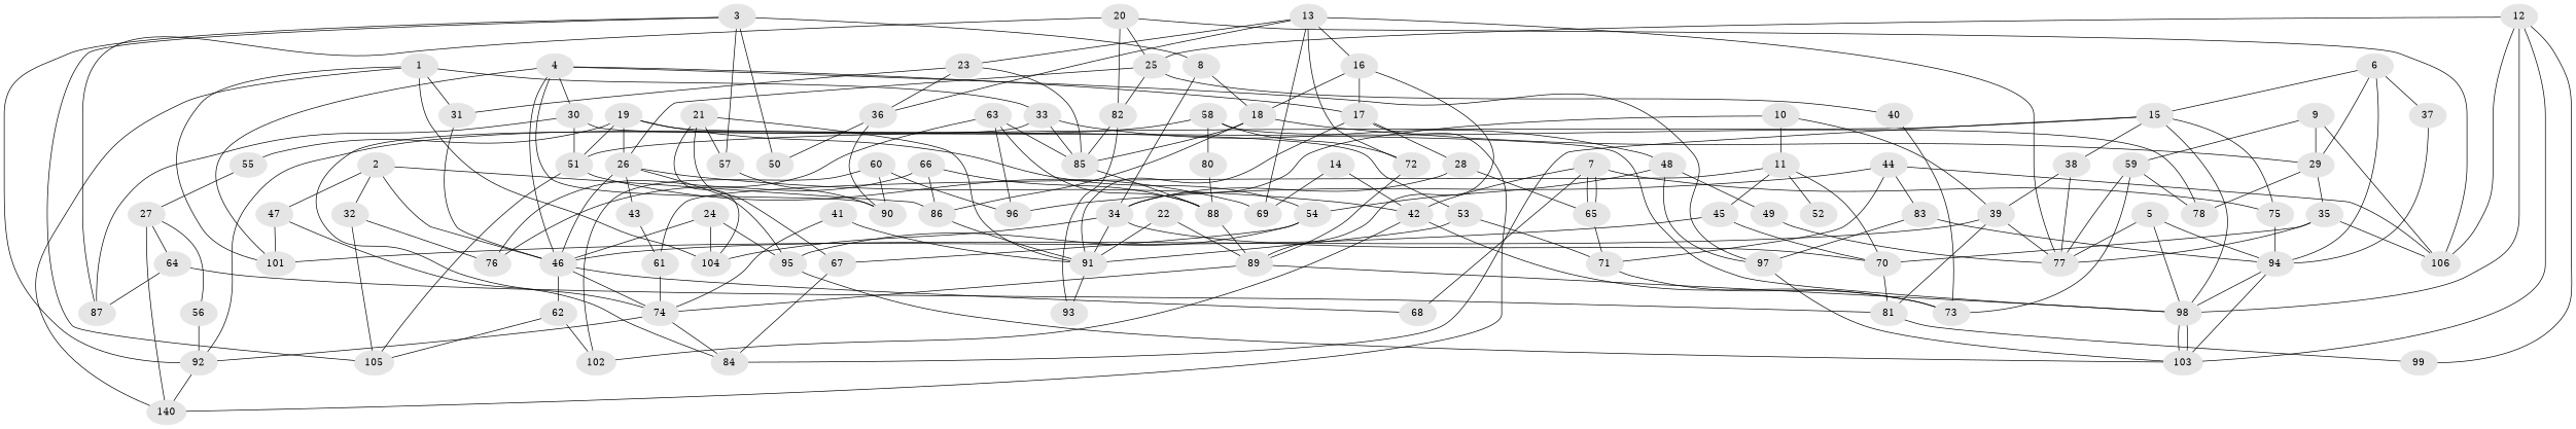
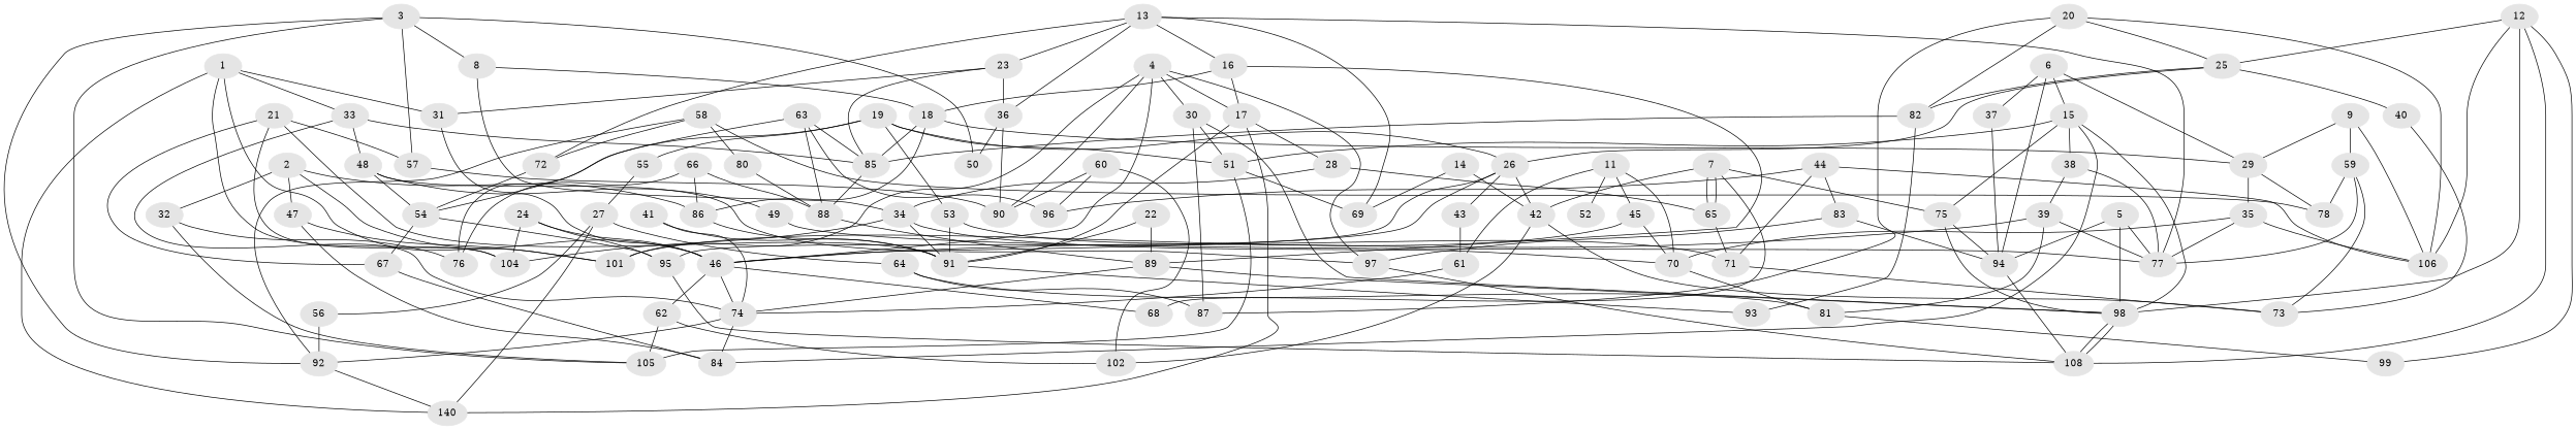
  graph {
    node [color=gray90 style=filled]
    1
    31
    33
    n4 [label=140]
    101
    104
    46
    85
    48
    74
    2
    32
    47
    86
    105
    76
    68
    62
    84
    91
    3
    8
    50
    57
    92
    18
    34
    90
    4
    17
    30
    97
    28
    98
    51
    87
-   103
+   103 [label=108]
    5
    77
    94
    6
    15
    29
    37
    75
    38
    35
    78
    7
    42
    65
    73
    102
    71
    70
    9
    59
    106
-   10
    11
    39
    52
    45
    61
    81
    12
    25
    99
    26
    82
    40
    13
    16
    23
    36
    69
    72
    89
    14
    93
    88
    19
    53
    54
    55
    95
    43
    67
    27
    20
    21
    22
    24
    56
    64
    49
    41
    44
    83
    96
    58
    80
    60
    63
    66
    1 -- 31
    1 -- 33
    1 -- n4
    1 -- 101
    1 -- 104
    31 -- 46
    33 -- 85
    33 -- 48
    33 -- 74
    46 -- 74
    46 -- 68
    46 -- 62
    85 -- 88
    48 -- 97
    48 -- 54
    48 -- 49
    74 -- 84
    74 -- 92
    2 -- 46
    2 -- 32
    2 -- 47
    2 -- 86
    32 -- 105
    32 -- 76
    47 -- 101
    47 -- 84
    86 -- 91
    62 -- 105
    62 -- 102
    91 -- 93
    3 -- 105
    3 -- 8
    3 -- 50
    3 -- 57
    3 -- 92
    8 -- 18
    8 -- 34
    57 -- 90
    92 -- n4
    18 -- 85
    18 -- 86
    18 -- 29
    34 -- 104
    34 -- 91
    34 -- 70
    4 -- 101
    4 -- 46
    4 -- 90
    4 -- 17
    4 -- 30
    4 -- 97
    17 -- n4
    17 -- 91
    17 -- 28
    30 -- 98
    30 -- 51
    30 -- 87
    97 -- 103
    28 -- 34
    28 -- 65
    98 -- 103
    98 -- 103
    51 -- 105
    51 -- 69
    5 -- 98
    5 -- 77
    5 -- 94
-   94 -- 98
+   75 -- 98
    94 -- 103
    6 -- 94
    6 -- 15
    6 -- 29
    6 -- 37
    15 -- 84
    15 -- 98
    15 -- 51
    15 -- 75
    15 -- 38
    29 -- 35
    29 -- 78
    37 -- 94
    75 -- 94
    38 -- 77
    38 -- 39
    35 -- 77
    35 -- 70
    35 -- 106
    7 -- 68
    7 -- 75
    7 -- 42
    7 -- 65
    7 -- 65
    42 -- 73
    42 -- 102
    65 -- 71
    71 -- 73
    70 -- 81
    9 -- 29
    9 -- 59
    9 -- 106
    59 -- 77
    59 -- 78
    59 -- 73
-   10 -- 34
-   10 -- 11
-   10 -- 39
    11 -- 70
    11 -- 52
    11 -- 45
    11 -- 61
    39 -- 46
    39 -- 77
    39 -- 81
    45 -- 101
    45 -- 70
    61 -- 74
    81 -- 99
    12 -- 98
    12 -- 103
    12 -- 106
    12 -- 25
    12 -- 99
    25 -- 26
    25 -- 82
    25 -- 40
    26 -- 46
    26 -- 42
    26 -- 95
    26 -- 43
    82 -- 85
    82 -- 93
    40 -- 73
    13 -- 77
    13 -- 16
    13 -- 23
    13 -- 36
    13 -- 69
    13 -- 72
    16 -- 18
    16 -- 17
    16 -- 89
    23 -- 31
    23 -- 85
    23 -- 36
    36 -- 50
    36 -- 90
-   72 -- 89
+   72 -- 54
    89 -- 74
    89 -- 98
    14 -- 42
    14 -- 69
    88 -- 89
    19 -- 51
    19 -- 26
    19 -- 53
    19 -- 54
    19 -- 55
    53 -- 91
    53 -- 71
    54 -- 95
    54 -- 67
    55 -- 27
    95 -- 103
    43 -- 61
    67 -- 84
    27 -- n4
    27 -- 56
    27 -- 64
    20 -- 87
    20 -- 106
    20 -- 25
    20 -- 82
    21 -- 104
    21 -- 91
    21 -- 57
    21 -- 67
    22 -- 91
    22 -- 89
    24 -- 104
    24 -- 46
    24 -- 95
    56 -- 92
    64 -- 87
    64 -- 81
    49 -- 77
    41 -- 74
    41 -- 91
    44 -- 71
    44 -- 106
    44 -- 83
    44 -- 96
    83 -- 97
    83 -- 94
    58 -- 92
    58 -- 78
    58 -- 72
    58 -- 80
    80 -- 88
    60 -- 90
    60 -- 102
    60 -- 96
    63 -- 85
    63 -- 76
    63 -- 88
    63 -- 96
    66 -- 86
    66 -- 76
    66 -- 88
  }
